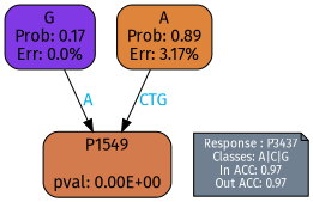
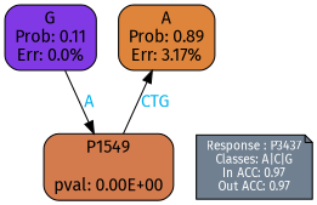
  digraph {
    fontname="Fira Sans"
    ranksep=equally
    splines=polylines
    node [color=black fontname="Fira Sans" shape=box style="filled, rounded"]
    edge [fontcolor=deepskyblue2 fontname="Fira Sans"]
-   n1 [fillcolor="#8139e5" label="G\nProb: 0.17\nErr: 0.0%"]
+   n1 [fillcolor="#8139e5" label="G\nProb: 0.11\nErr: 0.0%"]
    n2 [fillcolor="#df843b" label="A\nProb: 0.89\nErr: 3.17%"]
    n3 [align=left fillcolor=slategray fontcolor=white fontsize=10 label="Response : P3437\nClasses: A|C|G\nIn ACC: 0.97\nOut ACC: 0.97\n" shape=note style=filled]
    n4 [fillcolor="#d47b4e" label="P1549\n\npval: 0.00E+00"]
    subgraph sub_1 {
      rank=same
      n1
      n2
    }
    subgraph sub_2 {
      rank=same
      n3
      n4
    }
    n1 -> n4 [label=A]
-   n2 -> n4 [label=CTG]
+   n4 -> n2 [label=CTG]
  }
